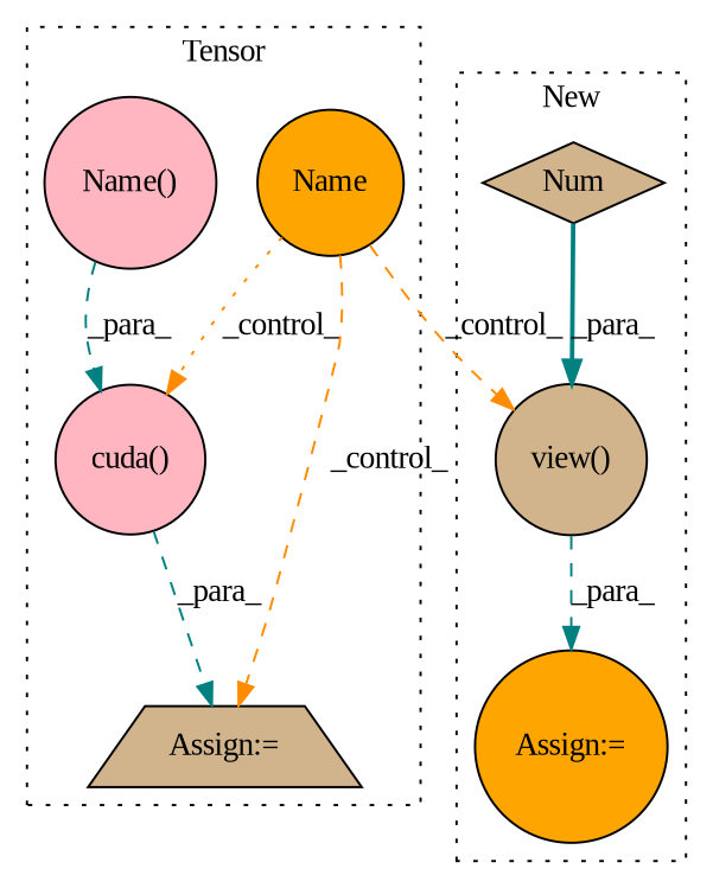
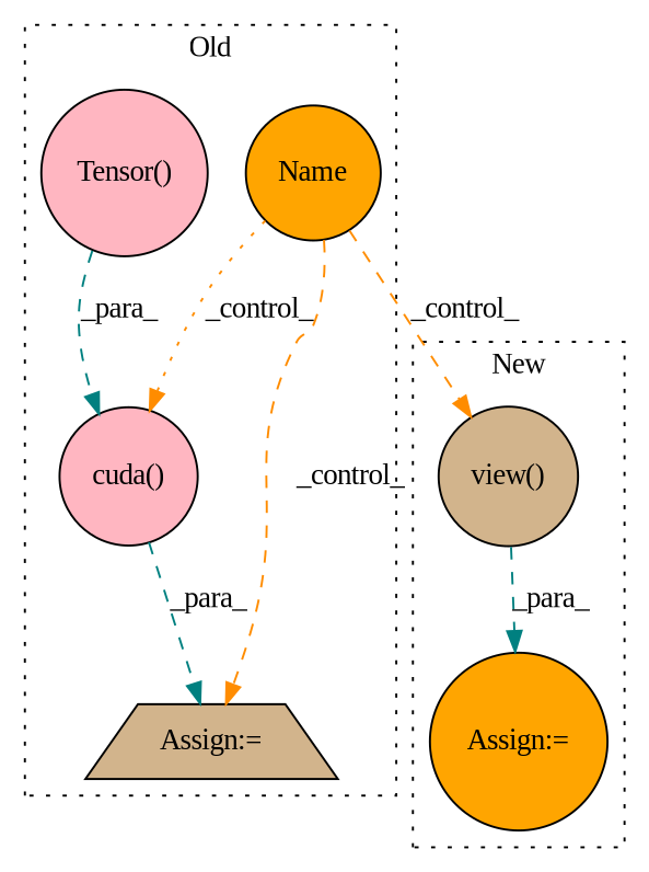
  digraph {
    fontname="Liberation Serif"
    node [a=75 fillcolor=tan fontname="Liberation Serif" l=3 shape=circle style=filled]
    edge [color=teal fontname="Liberation Serif" style=dashed]
    n1 [fillcolor=lightpink l=24 label="cuda()" s=354]
    n2 [a=68 label="Assign:=" s=351 shape=trapezium]
    n3 [a=87 fillcolor=orange l=4 label=Name s=326]
-   n4 [fillcolor=lightpink l="13,1" label="Name()" s="354,370"]
+   n4 [fillcolor=lightpink l="13,1" label="Tensor()" s="354,370"]
    n5 [l="16,1" label="view()" s="155,173"]
-   n6 [a=76 l=2 label=Num s=171 shape=diamond]
    n7 [a=68 fillcolor=orange label="Assign:=" s=336]
    subgraph cluster_1 {
-     label=Tensor
+     label=Old
      style=dotted
      n1
      n2
      n3
      n4
    }
    subgraph cluster_2 {
      label=New
      style=dotted
      n5
-     n6
      n7
    }
    n1 -> n2 [label=_para_]
    n3 -> n1 [color=darkorange label=_control_ style=dotted]
    n3 -> n2 [color=darkorange label=_control_]
    n3 -> n5 [color=darkorange label=_control_]
    n4 -> n1 [label=_para_]
    n5 -> n7 [label=_para_]
-   n6 -> n5 [label=_para_ style=bold]
  }
